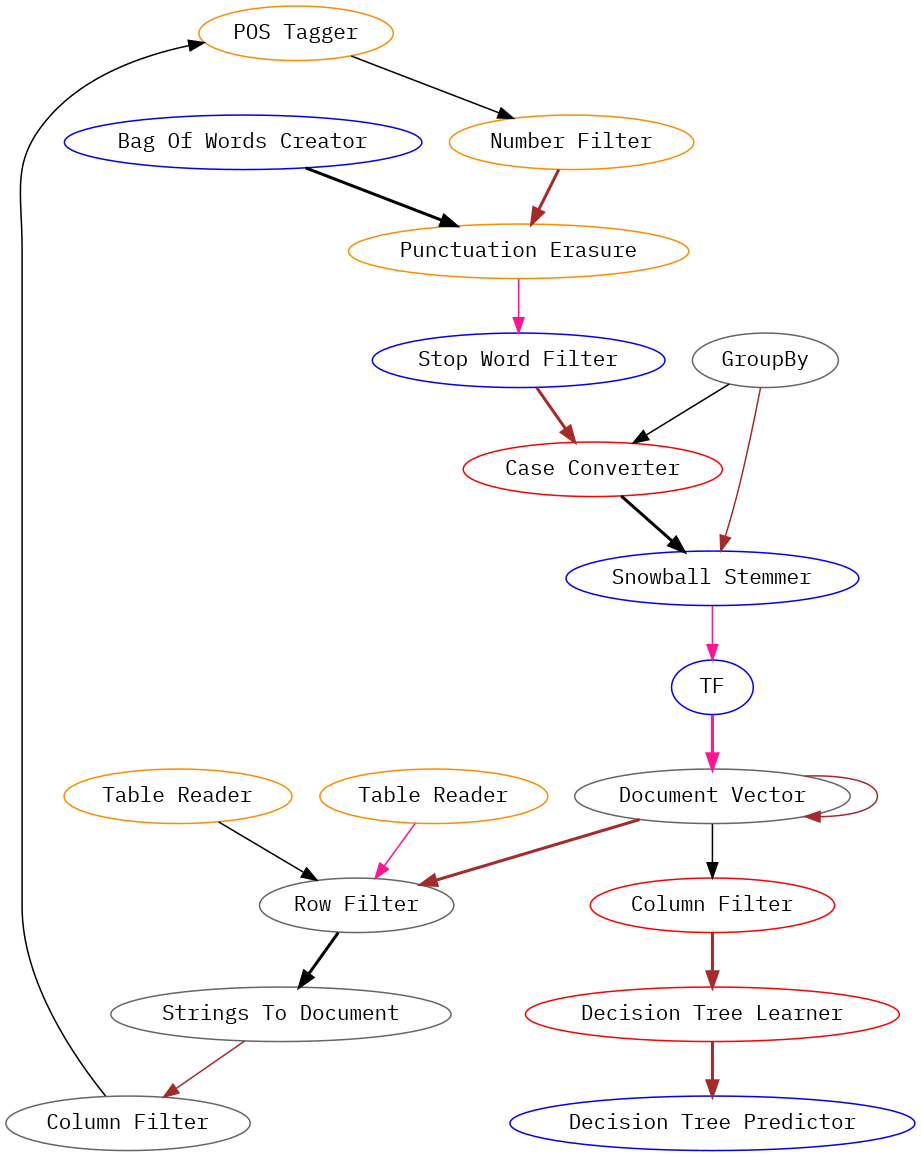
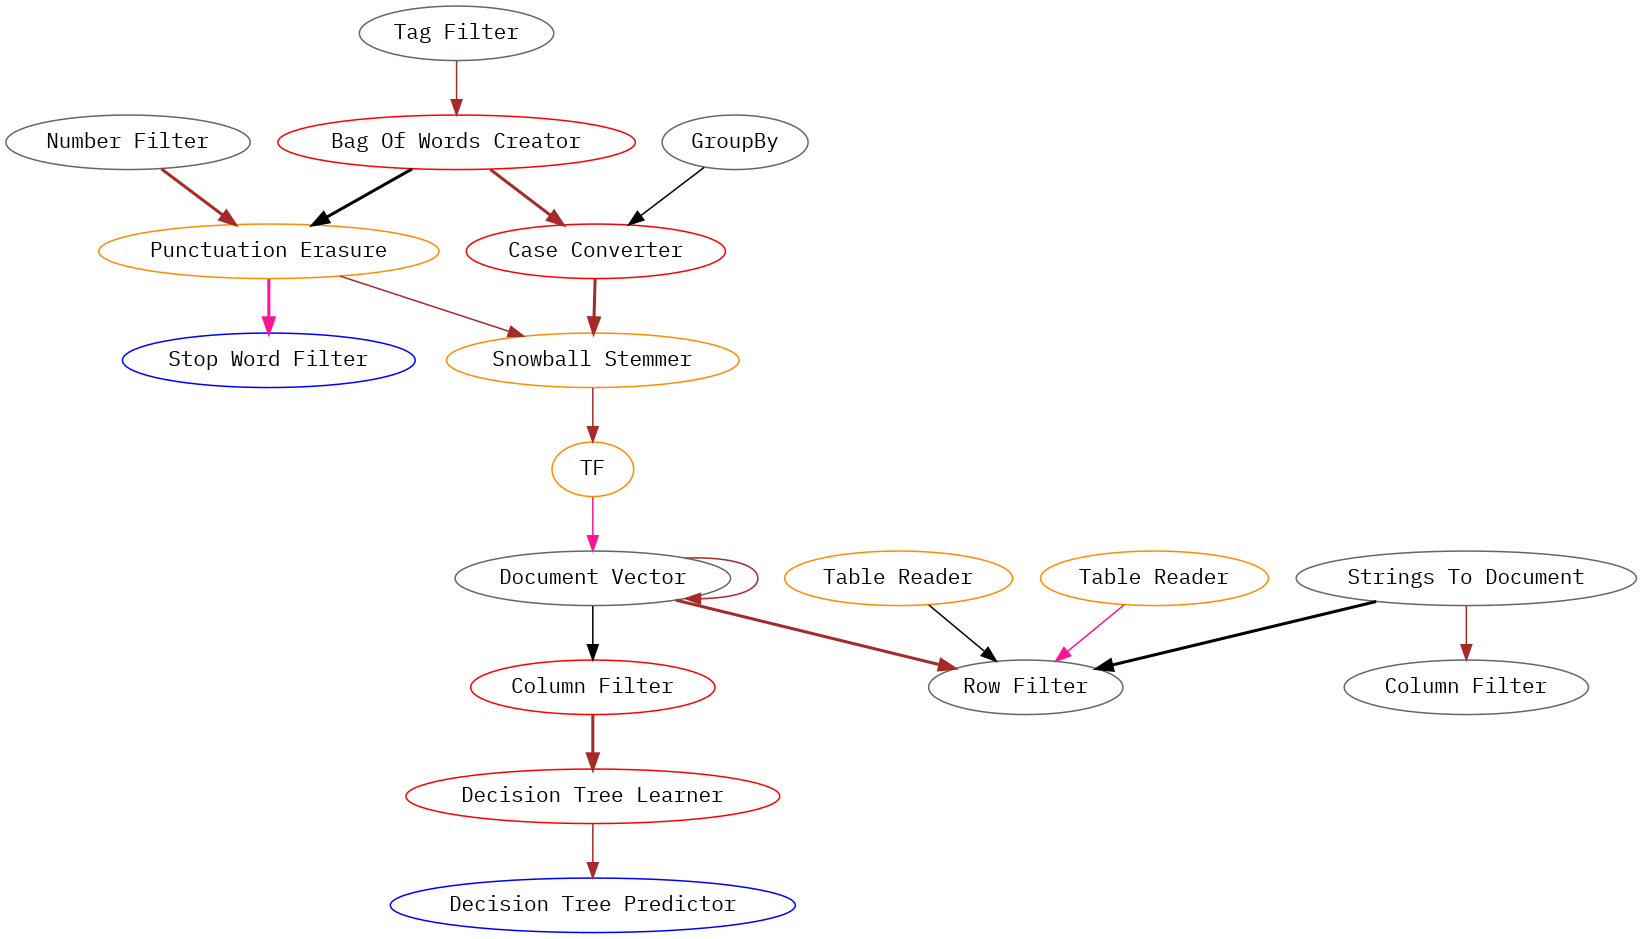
  digraph {
    fontname="IBM Plex Mono"
    rankdir=TB
    node [color=darkorange fontname="IBM Plex Mono"]
    edge [color=brown fontname="IBM Plex Mono" style=solid]
-   n1 [label="POS Tagger"]
-   n2 [label="Number Filter"]
+   n2 [color=gray40 label="Number Filter"]
    n3 [label="Punctuation Erasure"]
-   n4 [color=blue label="Snowball Stemmer"]
+   n4 [label="Snowball Stemmer"]
    n5 [color=blue label="Stop Word Filter"]
    n6 [color=gray40 label=GroupBy]
    n7 [color=red label="Case Converter"]
-   n8 [color=blue label=TF]
-   n10 [color=blue label="Bag Of Words Creator"]
+   n8 [label=TF]
+   n9 [color=gray40 label="Tag Filter"]
+   n10 [color=red label="Bag Of Words Creator"]
    n11 [color=gray40 label="Document Vector"]
    n12 [color=gray40 label="Column Filter"]
    n13 [color=gray40 label="Row Filter"]
    n14 [color=gray40 label="Strings To Document"]
    n15 [color=red label="Column Filter"]
    n16 [label="Table Reader"]
    n17 [color=red label="Decision Tree Learner"]
    n18 [label="Table Reader"]
    n19 [color=blue label="Decision Tree Predictor"]
-   n1 -> n2 [color=black]
    n2 -> n3 [style=bold]
-   n6 -> n4
-   n3 -> n5 [color=deeppink]
-   n4 -> n8 [color=deeppink]
-   n5 -> n7 [style=bold]
+   n3 -> n4
+   n3 -> n5 [color=deeppink style=bold]
+   n4 -> n8
+   n10 -> n7 [style=bold]
    n6 -> n7 [color=black]
-   n7 -> n4 [color=black style=bold]
-   n8 -> n11 [color=deeppink style=bold]
+   n7 -> n4 [style=bold]
+   n8 -> n11 [color=deeppink]
+   n9 -> n10
    n10 -> n3 [color=black style=bold]
    n11 -> n11
    n11 -> n13 [style=bold]
    n11 -> n15 [color=black]
-   n12 -> n1 [color=black]
-   n13 -> n14 [color=black style=bold]
+   n14 -> n13 [color=black style=bold]
    n14 -> n12
    n15 -> n17 [style=bold]
    n16 -> n13 [color=black]
-   n17 -> n19 [style=bold]
+   n17 -> n19
    n18 -> n13 [color=deeppink]
  }
